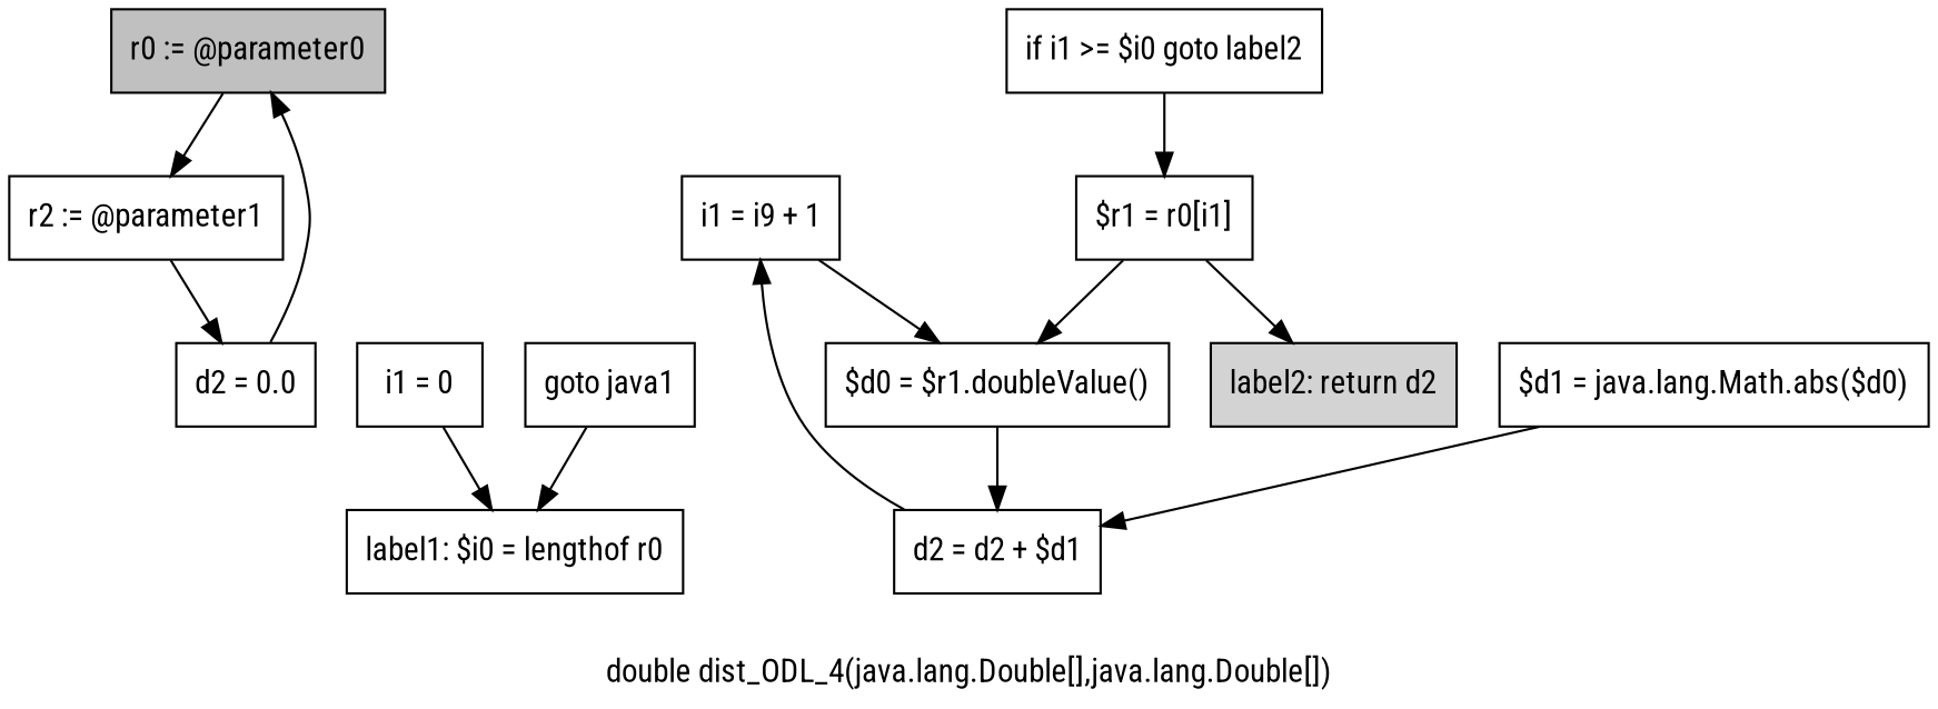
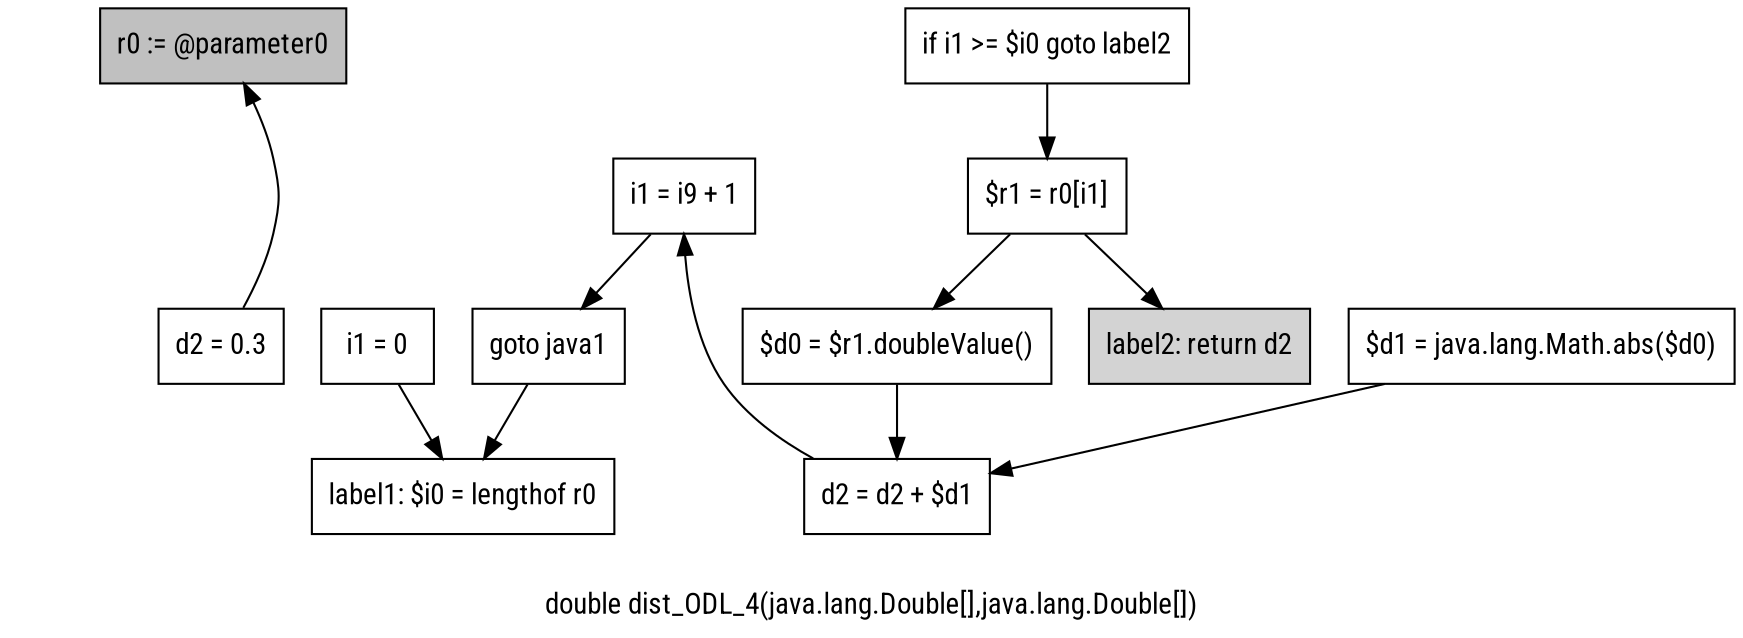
  digraph {
    fontname="Roboto Condensed"
    label="double dist_ODL_4(java.lang.Double[],java.lang.Double[])"
    node [fontname="Roboto Condensed" shape=box]
    edge [fontname="Roboto Condensed"]
    n1 [fillcolor=gray label="r0 := @parameter0" style=filled]
-   n2 [label="r2 := @parameter1"]
-   n3 [label="d2 = 0.0"]
+   n3 [label="d2 = 0.3"]
    n4 [label="i1 = 0"]
    n5 [label="label1: $i0 = lengthof r0"]
    n6 [label="if i1 >= $i0 goto label2"]
    n7 [label="$r1 = r0[i1]"]
    n8 [fillcolor=lightgray label="label2: return d2" style=filled]
    n9 [label="$d0 = $r1.doubleValue()"]
    n10 [label="d2 = d2 + $d1"]
    n11 [label="$d1 = java.lang.Math.abs($d0)"]
    n12 [label="i1 = i9 + 1"]
    n13 [label="goto java1"]
-   n1 -> n2
-   n2 -> n3
    n3 -> n1
    n4 -> n5
    n6 -> n7
    n7 -> n8
    n7 -> n9
    n9 -> n10
    n10 -> n12
    n11 -> n10
-   n12 -> n9
+   n12 -> n13
    n13 -> n5
  }
